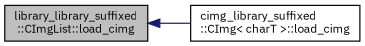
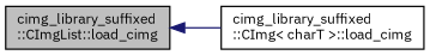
  digraph {
    rankdir=LR
    fontname="IBM Plex Sans"
    node [color=black fontname="IBM Plex Sans" fontsize=10 shape=record style=filled]
-   n1 [fillcolor=grey75 fontcolor=black height=0.2 label="library_library_suffixed\l::CImgList::load_cimg" width=0.4]
+   n1 [fillcolor=grey75 fontcolor=black height=0.2 label="cimg_library_suffixed\l::CImgList::load_cimg" width=0.4]
    n2 [fillcolor=white height=0.2 label="cimg_library_suffixed\l::CImg\< charT \>::load_cimg" width=0.4]
    n1 -> n2 [color=midnightblue dir=back fontname="IBM Plex Sans" fontsize=10 labelfontname=Helvetica labelfontsize=10 style=solid]
  }
